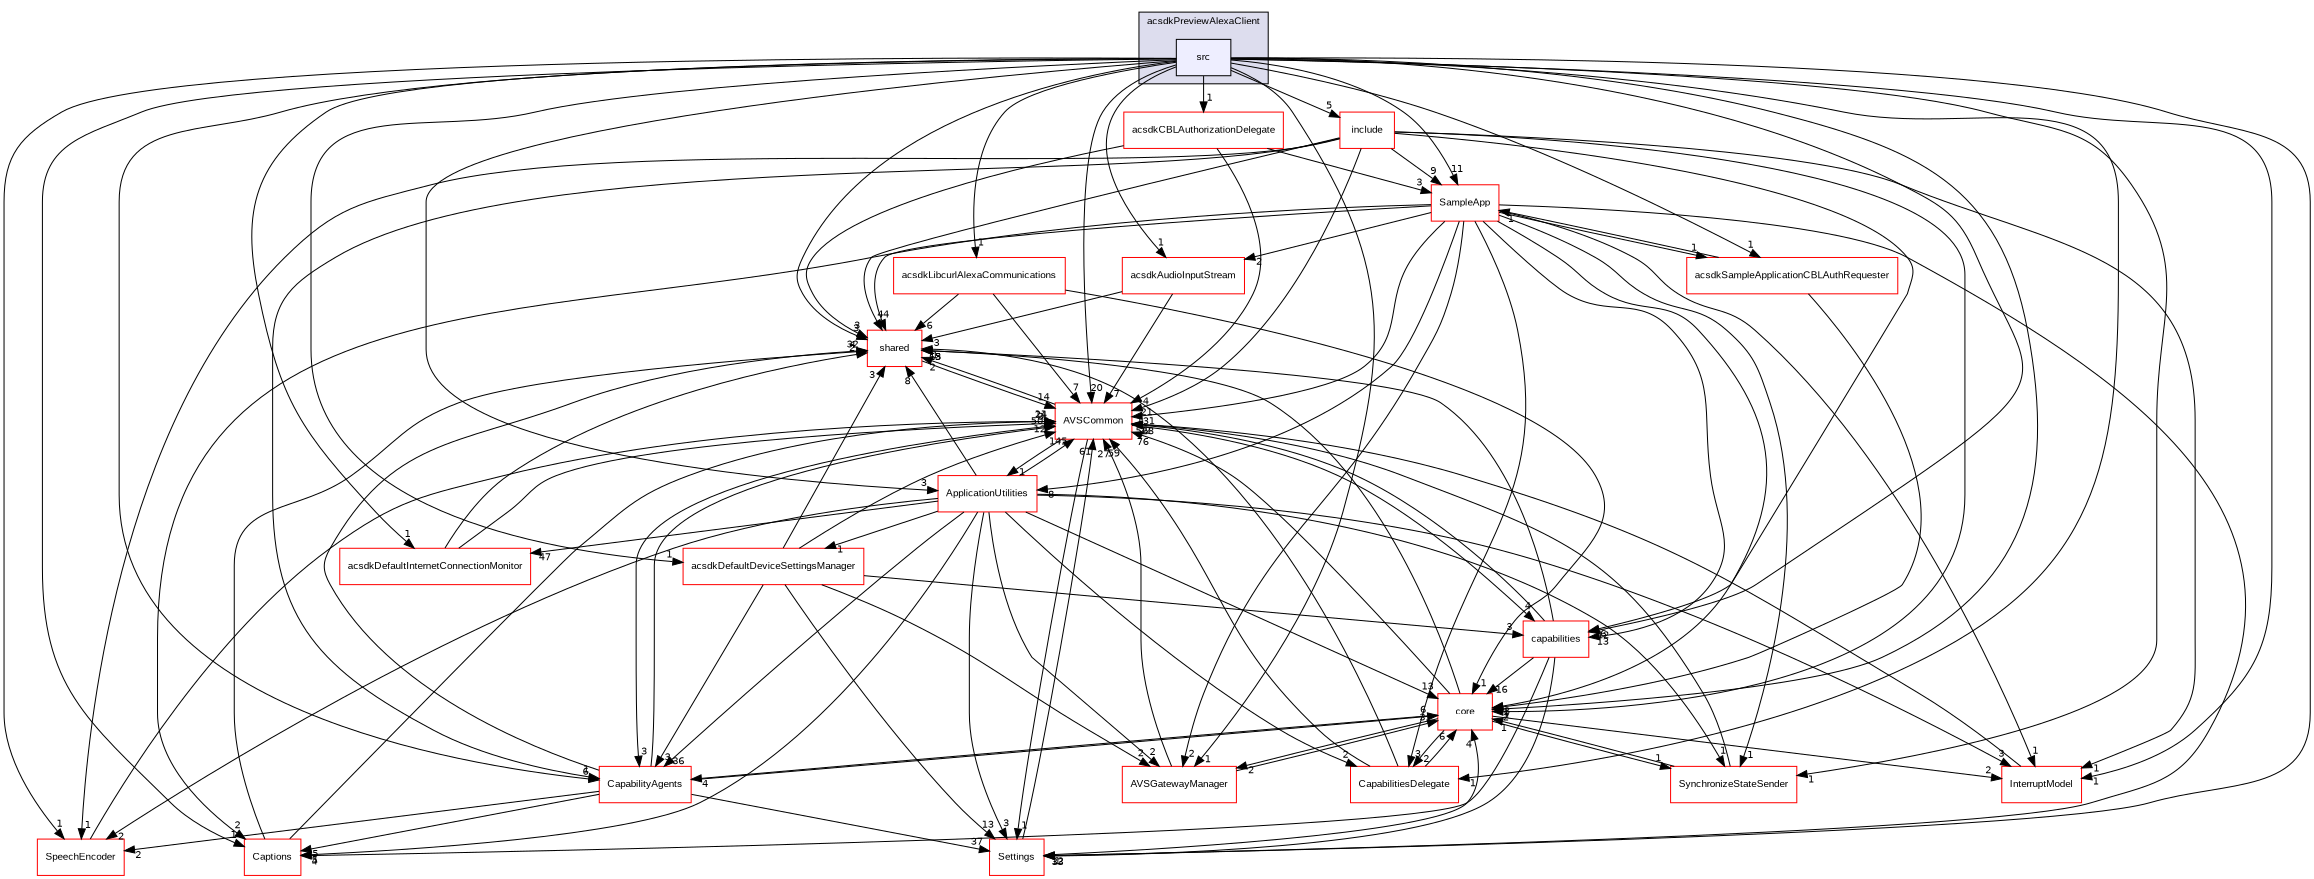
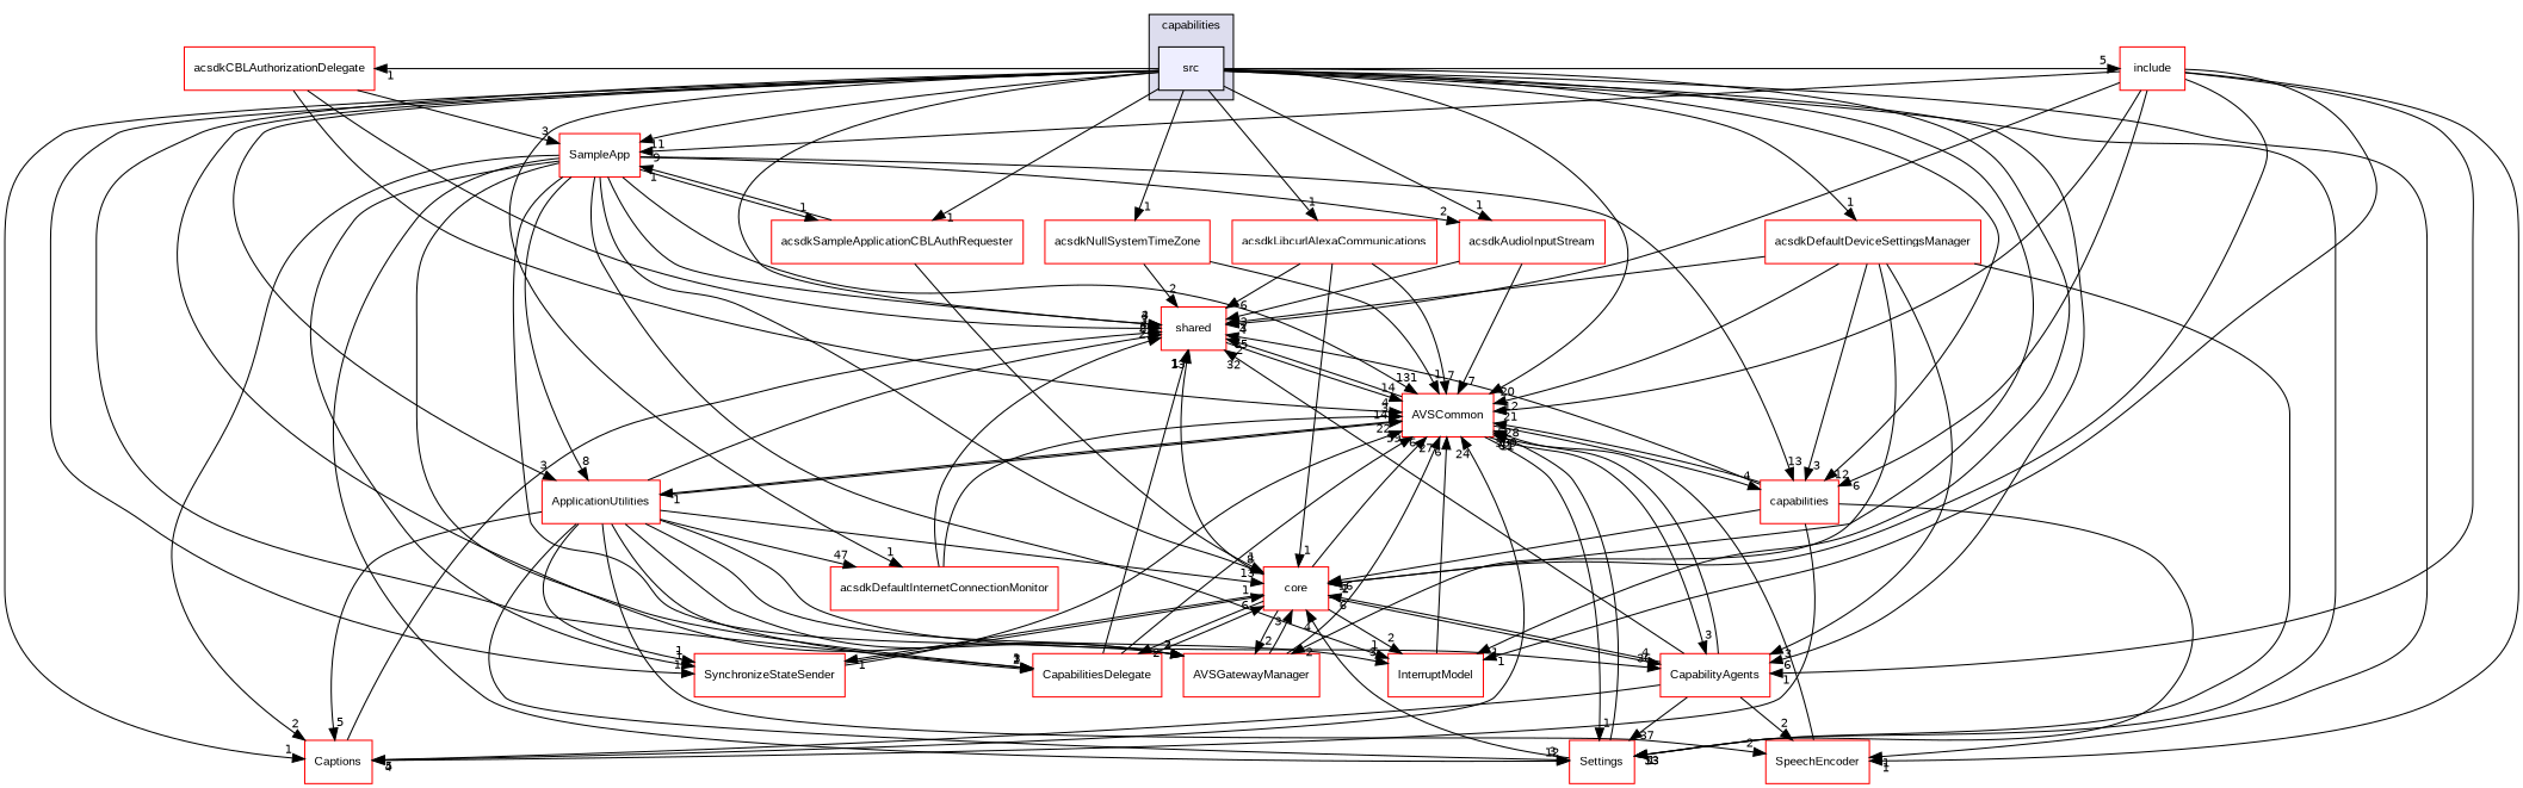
  digraph {
    compound=true
    fontname="Liberation Sans"
    node [fillcolor=white fontname="Liberation Sans" fontsize=10 shape=box style=filled color=red]
    edge [fontname="Liberation Sans" headlabel=1 labeldistance=1.5 labelfontname=Helvetica labelfontsize=10]
    n1 [fillcolor="#eeeeff" label=src pencolor=black color=""]
    n2 [label=shared]
    n3 [label=SampleApp]
    n4 [label=ApplicationUtilities]
    n5 [label=acsdkLibcurlAlexaCommunications]
    n6 [label=acsdkAudioInputStream]
    n7 [label=CapabilityAgents]
    n8 [label=SpeechEncoder]
    n9 [label=acsdkCBLAuthorizationDelegate]
    n10 [label=acsdkDefaultDeviceSettingsManager]
    n11 [label=Captions]
    n12 [label=Settings]
    n13 [label=acsdkDefaultInternetConnectionMonitor]
    n14 [label=AVSCommon]
    n15 [label=AVSGatewayManager]
    n16 [label=core]
+   n17 [label=acsdkNullSystemTimeZone]
    n18 [label=InterruptModel]
    n19 [label=capabilities]
    n20 [label=SynchronizeStateSender]
    n21 [label=include]
    n22 [label=CapabilitiesDelegate]
    n23 [label=acsdkSampleApplicationCBLAuthRequester]
    subgraph cluster_1 {
      bgcolor="#ddddee"
      fontsize=10
-     label=acsdkPreviewAlexaClient
+     label=capabilities
      pencolor=black
      n1
    }
    n1 -> n2 [headlabel=3]
    n1 -> n3 [headlabel=11]
    n1 -> n4 [headlabel=3]
    n1 -> n5
    n1 -> n6
    n1 -> n7 [headlabel=6]
    n1 -> n8
    n1 -> n9
    n1 -> n10
    n1 -> n11
    n1 -> n12
    n1 -> n13
    n1 -> n14 [headlabel=20]
    n1 -> n15
    n1 -> n16
+   n1 -> n17
    n1 -> n18
    n1 -> n19 [headlabel=12]
    n1 -> n20
    n1 -> n21 [headlabel=5]
    n1 -> n22
    n1 -> n23
    n2 -> n14 [headlabel=14]
    n3 -> n2 [headlabel=4]
    n3 -> n4 [headlabel=8]
    n3 -> n6 [headlabel=2]
    n3 -> n11 [headlabel=2]
    n3 -> n12 [headlabel=12]
    n3 -> n14 [headlabel=131]
    n3 -> n15 [headlabel=2]
    n3 -> n16 [headlabel=8]
    n3 -> n18
    n3 -> n19 [headlabel=13]
    n3 -> n20
    n3 -> n22 [headlabel=3]
    n3 -> n23
    n4 -> n2 [headlabel=8]
    n4 -> n7 [headlabel=36]
    n4 -> n8 [headlabel=2]
-   n4 -> n10
    n4 -> n11 [headlabel=5]
    n4 -> n12 [headlabel=3]
    n4 -> n13 [headlabel=47]
    n4 -> n14 [headlabel=145]
    n4 -> n15 [headlabel=2]
    n4 -> n16 [headlabel=13]
    n4 -> n18 [headlabel=3]
    n4 -> n20
    n4 -> n22 [headlabel=2]
    n5 -> n2 [headlabel=6]
    n5 -> n14 [headlabel=7]
    n5 -> n16
    n6 -> n2 [headlabel=3]
    n6 -> n14 [headlabel=7]
    n7 -> n2 [headlabel=32]
    n7 -> n8 [headlabel=2]
    n7 -> n11 [headlabel=5]
    n7 -> n12 [headlabel=37]
    n7 -> n14 [headlabel=509]
    n7 -> n16 [headlabel=6]
    n8 -> n14 [headlabel=11]
    n9 -> n2 [headlabel=3]
    n9 -> n3 [headlabel=3]
    n9 -> n14 [headlabel=4]
    n10 -> n2 [headlabel=3]
    n10 -> n7 [headlabel=3]
    n10 -> n12 [headlabel=13]
    n10 -> n14 [headlabel=12]
    n10 -> n15 [headlabel=2]
    n10 -> n19 [headlabel=3]
    n11 -> n2 [headlabel=4]
    n11 -> n14 [headlabel=24]
    n12 -> n14 [headlabel=61]
    n12 -> n16 [headlabel=4]
    n13 -> n2 [headlabel=2]
    n13 -> n14 [headlabel=3]
    n14 -> n2 [headlabel=2]
    n14 -> n4
    n14 -> n7 [headlabel=3]
    n14 -> n12
    n14 -> n19 [headlabel=4]
    n15 -> n14 [headlabel=27]
    n15 -> n16 [headlabel=3]
    n16 -> n2 [headlabel=13]
    n16 -> n7 [headlabel=4]
    n16 -> n14 [headlabel=76]
    n16 -> n15 [headlabel=2]
    n16 -> n18 [headlabel=2]
    n16 -> n20
    n16 -> n22 [headlabel=2]
+   n17 -> n2 [headlabel=2]
+   n17 -> n14
    n18 -> n14 [headlabel=6]
    n19 -> n2 [headlabel=65]
    n19 -> n11 [headlabel=4]
    n19 -> n12 [headlabel=33]
    n19 -> n14 [headlabel=528]
    n19 -> n16 [headlabel=16]
    n20 -> n14 [headlabel=22]
    n20 -> n16
    n21 -> n2 [headlabel=4]
    n21 -> n3 [headlabel=9]
    n21 -> n7
    n21 -> n8
    n21 -> n14 [headlabel=21]
    n21 -> n16 [headlabel=2]
    n21 -> n18
    n21 -> n19 [headlabel=6]
    n22 -> n2
    n22 -> n14 [headlabel=59]
    n22 -> n16 [headlabel=6]
    n23 -> n3
    n23 -> n16
  }
